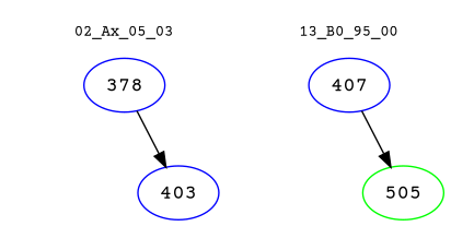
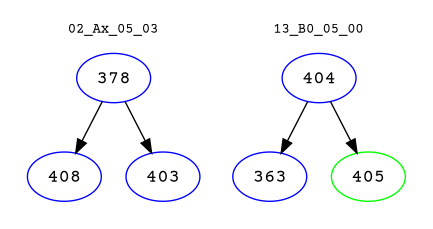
  digraph {
    fontname="Courier Prime"
    node [color=blue fontname="Courier Prime"]
    edge [color=black fontname="Courier Prime"]
    n1 [label=378]
+   n2 [label=408]
    n3 [label=403]
-   n4 [label=407]
-   n6 [color=green label=505]
+   n4 [label=404]
+   n5 [label=363]
+   n6 [color=green label=405]
    subgraph cluster_1 {
      color=white
      fontsize=10
      label="02_Ax_05_03"
      n1
+     n2
      n3
    }
    subgraph cluster_2 {
      color=white
      fontsize=10
-     label="13_B0_95_00"
+     label="13_B0_05_00"
      n4
+     n5
      n6
    }
+   n1 -> n2
    n1 -> n3
+   n4 -> n5
    n4 -> n6
  }
